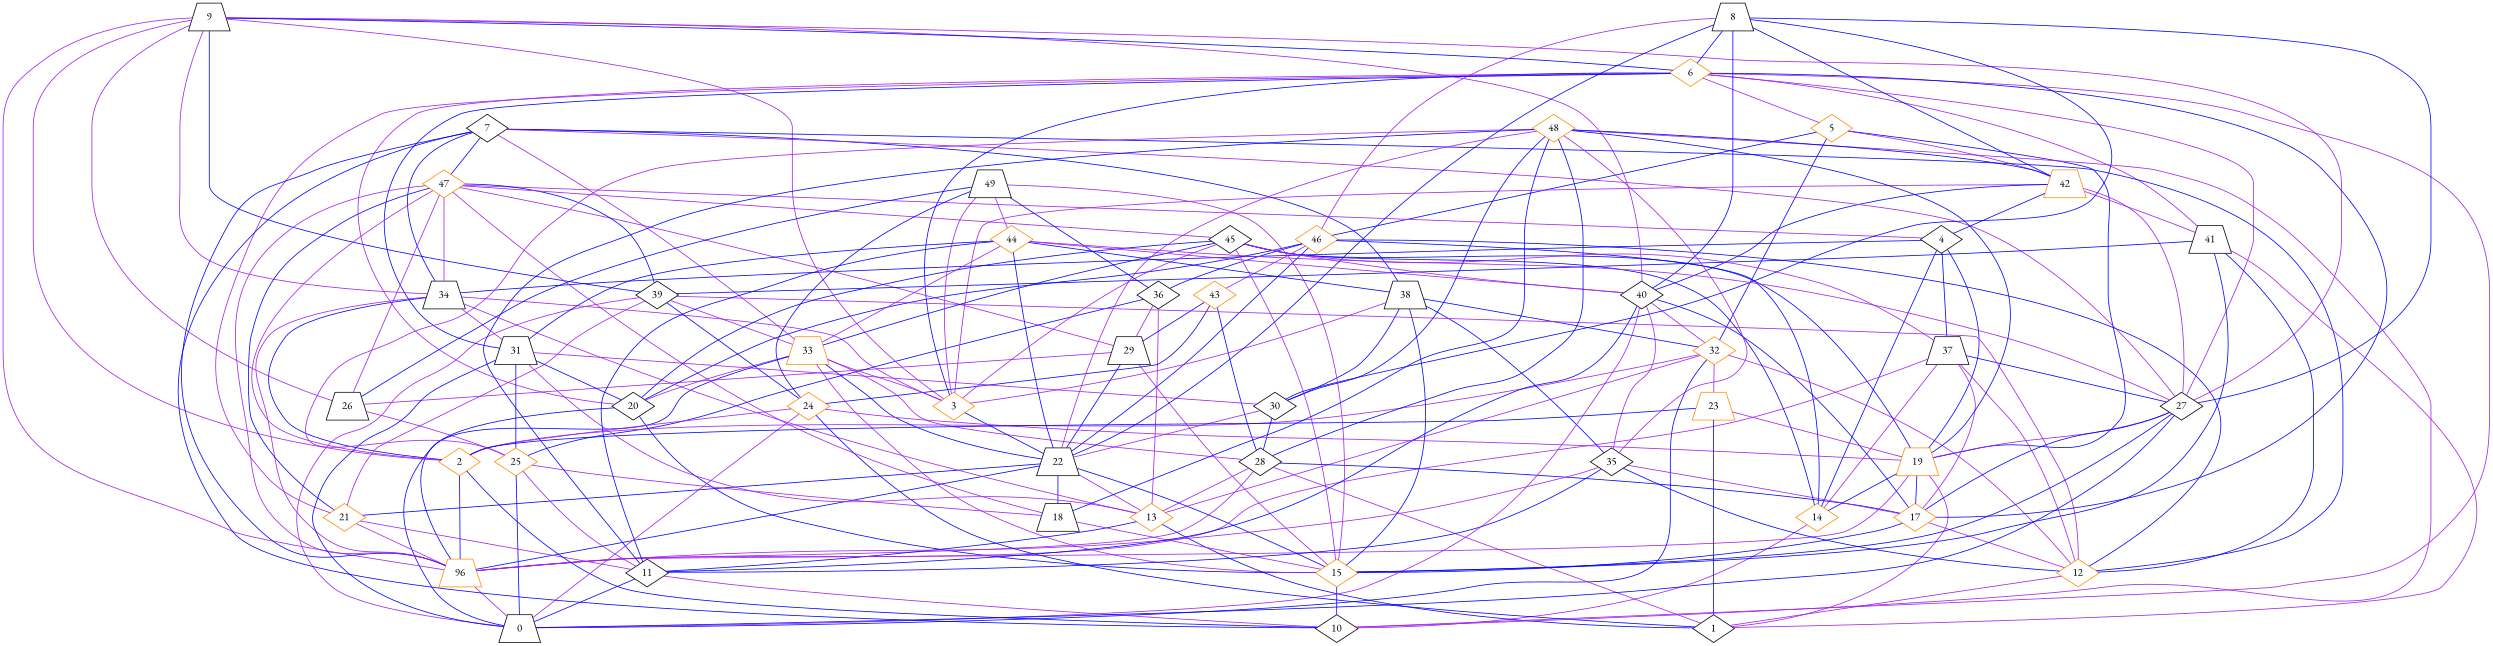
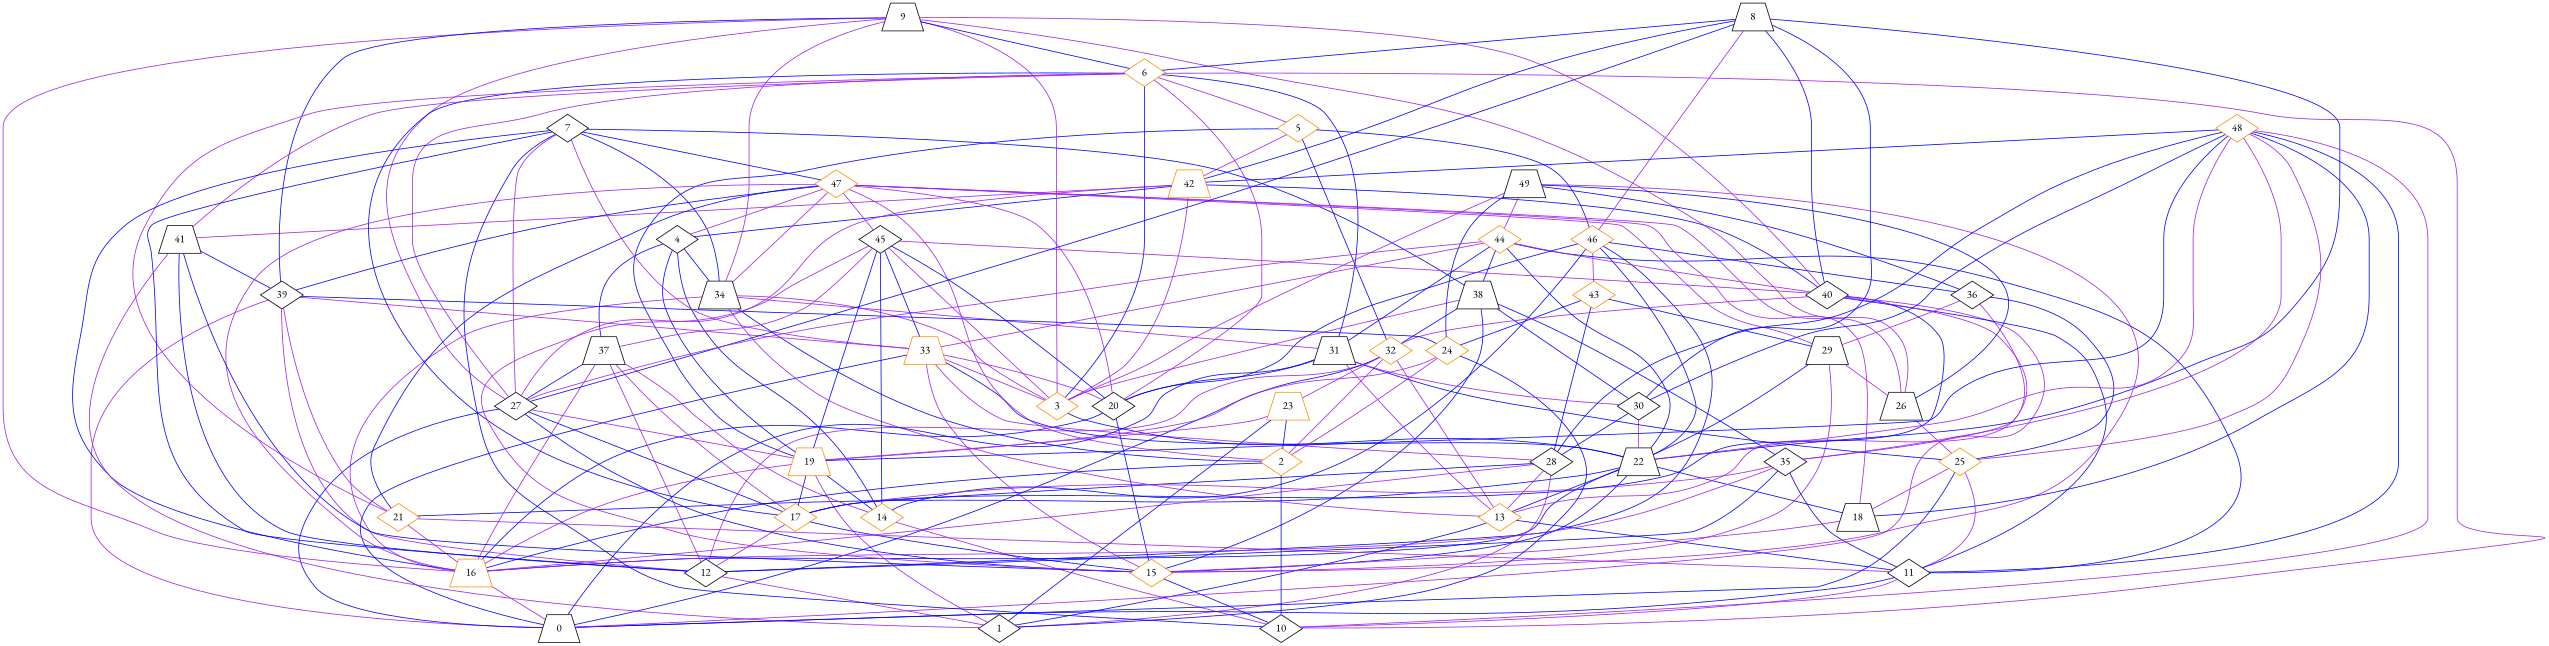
  digraph {
    fontname="EB Garamond"
    node [color=black fontname="EB Garamond" shape=diamond]
    edge [color=blue dir=none fontname="EB Garamond"]
    29 [shape=trapezium]
    15 [color=darkorange]
    22 [shape=trapezium]
    26 [shape=trapezium]
    10
    46 [color=darkorange]
-   12 [color=darkorange]
+   12
    36
    20
    14 [color=darkorange]
    43 [color=darkorange]
    1
    5 [color=darkorange]
    19 [color=darkorange shape=trapezium]
    32 [color=darkorange]
    42 [color=darkorange shape=trapezium]
    17 [color=darkorange]
-   16 [color=darkorange shape=trapezium label=96]
+   16 [color=darkorange shape=trapezium]
    33 [color=darkorange shape=trapezium]
    28
    0 [shape=trapezium]
    3 [color=darkorange]
    13 [color=darkorange]
    21 [color=darkorange]
    18 [shape=trapezium]
    4
    34 [shape=trapezium]
    37 [shape=trapezium]
    25 [color=darkorange]
    11
    38 [shape=trapezium]
    30
    35
    40
    9 [shape=trapezium]
    39
    27
    6 [color=darkorange]
    2 [color=darkorange]
    24 [color=darkorange]
    7
    47 [color=darkorange]
    41 [shape=trapezium]
    31 [shape=trapezium]
    45
    23 [color=darkorange shape=trapezium]
    8 [shape=trapezium]
    49 [shape=trapezium]
    44 [color=darkorange]
    48 [color=darkorange]
    subgraph sub_1 {
      29
      15
      22
      26
      10
      46
      12
      36
      20
      14
      43
      1
      5
      19
      32
      42
      17
      16
      33
      28
      0
      3
      13
      21
      18
      4
      34
      37
      25
      11
      38
      30
      35
      40
      9
      39
      27
      6
      2
      24
      7
      47
      41
      31
      45
      23
      8
      49
      44
      48
    }
    29 -> 15 [color=purple]
    29 -> 22
    29 -> 26 [color=purple]
    15 -> 10
    22 -> 15
    22 -> 16
-   22 -> 13 [color=purple]
+   22 -> 13
    22 -> 21
    22 -> 18
    26 -> 25 [color=purple]
    46 -> 22
    46 -> 12
    46 -> 36
    46 -> 20
    46 -> 14
    46 -> 43 [color=purple]
    12 -> 1 [color=purple]
    36 -> 29 [color=purple]
    36 -> 13 [color=purple]
    36 -> 25
    20 -> 15
    20 -> 16
    14 -> 10 [color=purple]
    43 -> 29
    43 -> 28
    43 -> 24
    5 -> 46
    5 -> 19
    5 -> 32
    5 -> 42 [color=purple]
    19 -> 14
    19 -> 1 [color=purple]
    19 -> 17
    19 -> 16 [color=purple]
    32 -> 12 [color=purple]
    32 -> 0
    32 -> 13 [color=purple]
    32 -> 2 [color=purple]
    32 -> 23 [color=purple]
    42 -> 3 [color=purple]
    42 -> 4
    42 -> 40
    42 -> 27 [color=purple]
    42 -> 41 [color=purple]
    17 -> 15
    17 -> 12 [color=purple]
    16 -> 0 [color=purple]
    33 -> 15 [color=purple]
    33 -> 22
    33 -> 20 [color=purple]
    33 -> 28 [color=purple]
    33 -> 0
    33 -> 3 [color=purple]
    28 -> 1 [color=purple]
    28 -> 17
    28 -> 16 [color=purple]
    28 -> 13 [color=purple]
    3 -> 22
    13 -> 1
    13 -> 11
    21 -> 16 [color=purple]
    21 -> 11 [color=purple]
    18 -> 15 [color=purple]
    4 -> 14
    4 -> 19
    4 -> 34
    4 -> 37
    34 -> 16 [color=purple]
    34 -> 3 [color=purple]
    34 -> 13 [color=purple]
    34 -> 2
    34 -> 31 [color=purple]
    37 -> 12 [color=purple]
    37 -> 14 [color=purple]
    37 -> 17 [color=purple]
    37 -> 16 [color=purple]
    37 -> 27
    25 -> 0
    25 -> 18 [color=purple]
    25 -> 11 [color=purple]
    11 -> 10 [color=purple]
    11 -> 0
    38 -> 15
    38 -> 32
    38 -> 3 [color=purple]
    38 -> 30
    38 -> 35
    30 -> 22 [color=purple]
    30 -> 28
    35 -> 12
    35 -> 17 [color=purple]
    35 -> 16 [color=purple]
    35 -> 11
    40 -> 32 [color=purple]
    40 -> 17
    40 -> 0 [color=purple]
    40 -> 11
    40 -> 35 [color=purple]
    9 -> 26 [color=purple]
    9 -> 16 [color=purple]
    9 -> 3 [color=purple]
    9 -> 34 [color=purple]
    9 -> 40 [color=purple]
    9 -> 39
    9 -> 27 [color=purple]
    9 -> 6
-   9 -> 2 [color=purple]
    39 -> 12 [color=purple]
    39 -> 33 [color=purple]
    39 -> 0 [color=purple]
    39 -> 21 [color=purple]
    39 -> 24
    27 -> 15
    27 -> 19 [color=purple]
    27 -> 17
    27 -> 0
    6 -> 10 [color=purple]
    6 -> 20 [color=purple]
    6 -> 5 [color=purple]
    6 -> 17
    6 -> 3
    6 -> 21 [color=purple]
    6 -> 27 [color=purple]
    6 -> 41 [color=purple]
    6 -> 31
    2 -> 10
    2 -> 16
    24 -> 1
    24 -> 19 [color=purple]
-   24 -> 0 [color=purple]
    24 -> 2 [color=purple]
    7 -> 10
    7 -> 12
    7 -> 16
    7 -> 33 [color=purple]
    7 -> 34
    7 -> 38
    7 -> 27 [color=purple]
    7 -> 47
    47 -> 29 [color=purple]
    47 -> 26 [color=purple]
+   47 -> 20 [color=purple]
    47 -> 16 [color=purple]
    47 -> 21
    47 -> 18 [color=purple]
    47 -> 4 [color=purple]
    47 -> 34 [color=purple]
    47 -> 39
    47 -> 2 [color=purple]
    47 -> 45 [color=purple]
    41 -> 15
    41 -> 12
    41 -> 1 [color=purple]
    41 -> 39
    31 -> 20
    31 -> 0
    31 -> 13 [color=purple]
    31 -> 25
    31 -> 30 [color=purple]
    45 -> 15 [color=purple]
    45 -> 20
    45 -> 14
    45 -> 19
    45 -> 33
    45 -> 3 [color=purple]
    45 -> 37 [color=purple]
    45 -> 40 [color=purple]
    23 -> 1
    23 -> 19 [color=purple]
    23 -> 2
    8 -> 22
    8 -> 46 [color=purple]
    8 -> 42
    8 -> 30
    8 -> 40
    8 -> 27
    8 -> 6
    49 -> 15 [color=purple]
    49 -> 26
    49 -> 36
    49 -> 3 [color=purple]
    49 -> 24
    49 -> 44 [color=purple]
    44 -> 22
    44 -> 33 [color=purple]
    44 -> 11
    44 -> 38
    44 -> 40 [color=purple]
    44 -> 27 [color=purple]
    44 -> 31
    48 -> 22 [color=purple]
    48 -> 10 [color=purple]
    48 -> 19
    48 -> 42
    48 -> 28
    48 -> 18
    48 -> 25 [color=purple]
    48 -> 11
    48 -> 30
    48 -> 35 [color=purple]
  }
